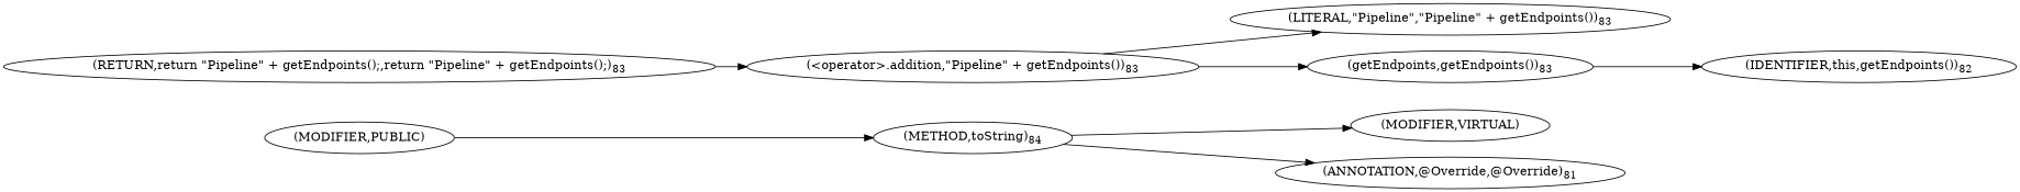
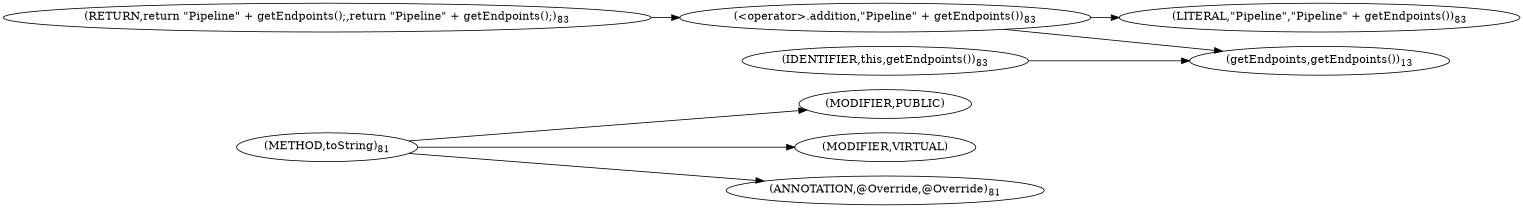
  digraph {
    rankdir=LR
-   n1 [label=<(METHOD,toString)<SUB>84</SUB>>]
+   n1 [label=<(METHOD,toString)<SUB>81</SUB>>]
    n2 [label=<(MODIFIER,PUBLIC)>]
    n3 [label=<(MODIFIER,VIRTUAL)>]
    n4 [label=<(ANNOTATION,@Override,@Override)<SUB>81</SUB>>]
    n5 [label=<(RETURN,return &quot;Pipeline&quot; + getEndpoints();,return &quot;Pipeline&quot; + getEndpoints();)<SUB>83</SUB>>]
    n6 [label=<(&lt;operator&gt;.addition,&quot;Pipeline&quot; + getEndpoints())<SUB>83</SUB>>]
    n7 [label=<(LITERAL,&quot;Pipeline&quot;,&quot;Pipeline&quot; + getEndpoints())<SUB>83</SUB>>]
-   n8 [label=<(getEndpoints,getEndpoints())<SUB>83</SUB>>]
-   n9 [label=<(IDENTIFIER,this,getEndpoints())<SUB>82</SUB>>]
-   n2 -> n1
+   n8 [label=<(getEndpoints,getEndpoints())<SUB>13</SUB>>]
+   n9 [label=<(IDENTIFIER,this,getEndpoints())<SUB>83</SUB>>]
+   n1 -> n2
    n1 -> n3
    n1 -> n4
    n5 -> n6
    n6 -> n7
    n6 -> n8
-   n8 -> n9
+   n9 -> n8
  }
